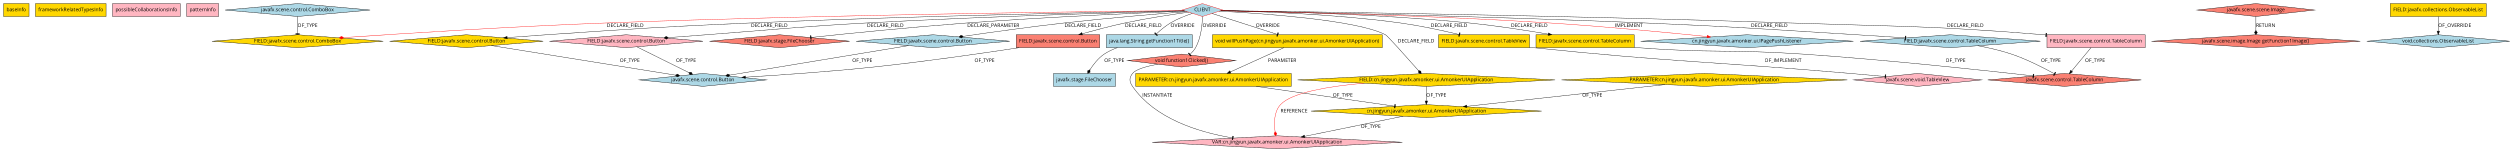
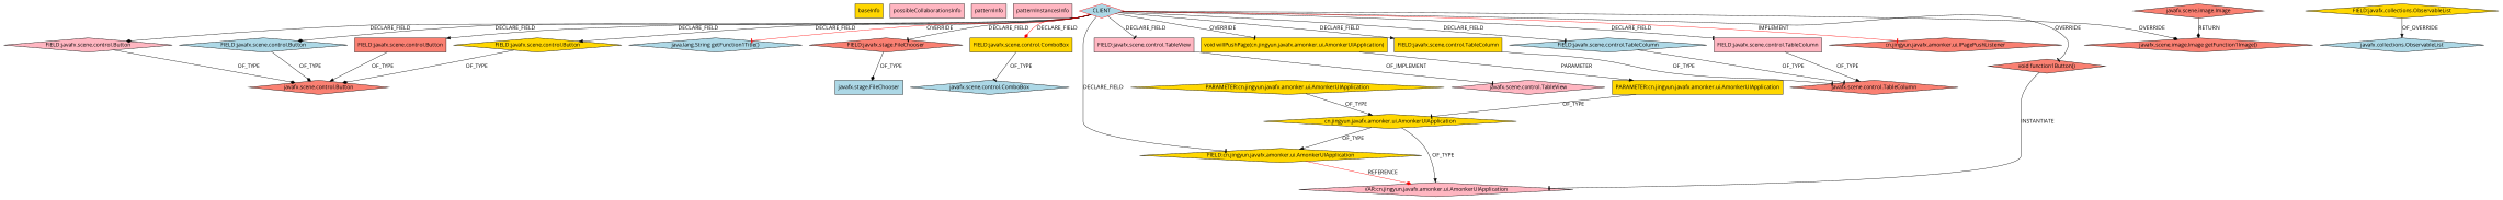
  digraph {
    fontname="Open Sans"
    node [fillcolor=gold fontname="Open Sans" shape=diamond style=filled isFrameworkType=false vertexType=FIELD_DECLARATION]
    edge [arrowhead=tee fontname="Open Sans"]
    baseInfo [category=pattern graphId=3819 isAnonymous=false possibleRelation=false shape=box isFrameworkType="" vertexType=""]
-   frameworkRelatedTypesInfo [0="cn.jingyun.javafx.amonker.ui.IPagePushListener" 1="cn.jingyun.javafx.amonker.ui.IFunction1Operator" shape=box isFrameworkType="" vertexType=""]
    possibleCollaborationsInfo [fillcolor=lightpink shape=box isFrameworkType="" vertexType=""]
    patternInfo [fillcolor=lightpink frequency=2.0 patternRootClient=0 shape=box isFrameworkType="" vertexType=""]
+   patternInstancesInfo [0="amonker-Trans~/amonker-Trans/Trans-master/src/cn/jingyun/trans/Project.java~Project~1849" 1="amonker-Trans~/amonker-Trans/Trans-master/src/cn/jingyun/trans/MainPane.java~MainPane~1847" fillcolor=lightpink shape=box isFrameworkType="" vertexType=""]
    n6 [color=red fillcolor=lightblue label=CLIENT vertexType=ROOT_CLIENT_CLASS_DECLARATION]
    n7 [label="FIELD:javafx.scene.control.Button"]
    n8 [fillcolor=lightpink label="FIELD:javafx.scene.control.Button"]
    n9 [fillcolor=lightblue label="FIELD:javafx.scene.control.Button"]
    n10 [fillcolor=salmon label="FIELD:javafx.scene.control.Button" shape=box]
    n11 [fillcolor=salmon label="javafx.scene.image.Image getFunction1Image()" vertexType=OVERRIDING_METHOD_DECLARATION]
    n12 [fillcolor=salmon label="FIELD:javafx.stage.FileChooser"]
-   n13 [fillcolor=lightblue label="java.lang.String getFunction1Title()" shape=box vertexType=OVERRIDING_METHOD_DECLARATION]
-   n14 [label="FIELD:javafx.scene.control.ComboBox"]
+   n13 [fillcolor=lightblue label="java.lang.String getFunction1Title()" vertexType=OVERRIDING_METHOD_DECLARATION]
+   n14 [label="FIELD:javafx.scene.control.ComboBox" shape=box]
    n15 [label="void willPushPage(cn.jingyun.javafx.amonker.ui.AmonkerUIApplication)" shape=box vertexType=OVERRIDING_METHOD_DECLARATION]
    n16 [label="FIELD:cn.jingyun.javafx.amonker.ui.AmonkerUIApplication"]
-   n17 [label="FIELD:javafx.scene.control.TableView" shape=box]
-   n18 [fillcolor=salmon label="void function1Clicked()" vertexType=OVERRIDING_METHOD_DECLARATION]
+   n17 [fillcolor=lightpink label="FIELD:javafx.scene.control.TableView" shape=box]
+   n18 [fillcolor=salmon label="void function1Button()" vertexType=OVERRIDING_METHOD_DECLARATION]
    n19 [label="FIELD:javafx.scene.control.TableColumn" shape=box]
    n20 [fillcolor=lightblue label="FIELD:javafx.scene.control.TableColumn"]
    n21 [fillcolor=lightpink label="FIELD:javafx.scene.control.TableColumn" shape=box]
-   n22 [fillcolor=lightblue label="cn.jingyun.javafx.amonker.ui.IPagePushListener" vertexType=FRAMEWORK_INTERFACE_TYPE]
-   n23 [fillcolor=lightblue label="javafx.scene.control.Button" vertexType=FRAMEWORK_CLASS_TYPE]
-   n24 [label="FIELD:javafx.collections.ObservableList" shape=box]
-   n25 [fillcolor=lightblue label="void.collections.ObservableList" vertexType=FRAMEWORK_INTERFACE_TYPE]
+   n22 [fillcolor=salmon label="cn.jingyun.javafx.amonker.ui.IPagePushListener" vertexType=FRAMEWORK_INTERFACE_TYPE]
+   n23 [fillcolor=salmon label="javafx.scene.control.Button" vertexType=FRAMEWORK_CLASS_TYPE]
+   n24 [label="FIELD:javafx.collections.ObservableList"]
+   n25 [fillcolor=lightblue label="javafx.collections.ObservableList" vertexType=FRAMEWORK_INTERFACE_TYPE]
    n26 [fillcolor=lightblue label="javafx.stage.FileChooser" shape=box vertexType=FRAMEWORK_CLASS_TYPE]
    n27 [fillcolor=lightblue label="javafx.scene.control.ComboBox" vertexType=FRAMEWORK_CLASS_TYPE]
    n28 [label="PARAMETER:cn.jingyun.javafx.amonker.ui.AmonkerUIApplication" shape=box vertexType=PARAMETER_DECLARATION]
    n29 [label="cn.jingyun.javafx.amonker.ui.AmonkerUIApplication" vertexType=FRAMEWORK_CLASS_TYPE]
    n30 [fillcolor=lightpink label="VAR:cn.jingyun.javafx.amonker.ui.AmonkerUIApplication" vertexType=VARIABLE_EXPRESION]
-   n31 [fillcolor=lightpink label="javafx.scene.void.TableView" vertexType=FRAMEWORK_CLASS_TYPE]
+   n31 [fillcolor=lightpink label="javafx.scene.control.TableView" vertexType=FRAMEWORK_CLASS_TYPE]
    n32 [fillcolor=salmon label="javafx.scene.control.TableColumn" vertexType=FRAMEWORK_CLASS_TYPE]
-   n33 [fillcolor=salmon label="javafx.scene.scene.Image" vertexType=FRAMEWORK_CLASS_TYPE]
+   n33 [fillcolor=salmon label="javafx.scene.image.Image" vertexType=FRAMEWORK_CLASS_TYPE]
    n34 [label="PARAMETER:cn.jingyun.javafx.amonker.ui.AmonkerUIApplication" vertexType=PARAMETER_DECLARATION]
    n6 -> n7 [arrowhead=normal label=DECLARE_FIELD]
    n6 -> n8 [arrowhead=diamond label=DECLARE_FIELD]
    n6 -> n9 [arrowhead=diamond label=DECLARE_FIELD]
    n6 -> n10 [arrowhead=normal label=DECLARE_FIELD]
-   n6 -> n12 [label=DECLARE_PARAMETER]
-   n6 -> n13 [label=OVERRIDE]
+   n6 -> n11 [arrowhead=diamond label=OVERRIDE]
+   n6 -> n12 [label=DECLARE_FIELD]
+   n6 -> n13 [label=OVERRIDE color=red]
    n6 -> n14 [arrowhead=diamond color=red label=DECLARE_FIELD]
    n6 -> n15 [label=OVERRIDE]
-   n6 -> n16 [arrowhead=diamond label=DECLARE_FIELD]
+   n6 -> n16 [label=DECLARE_FIELD]
    n6 -> n17 [label=DECLARE_FIELD]
    n6 -> n18 [label=OVERRIDE]
    n6 -> n19 [arrowhead=normal label=DECLARE_FIELD]
    n6 -> n20 [label=DECLARE_FIELD]
    n6 -> n21 [label=DECLARE_FIELD]
-   n6 -> n22 [arrowhead=normal color=red label=IMPLEMENT]
+   n6 -> n22 [color=red label=IMPLEMENT]
    n7 -> n23 [arrowhead=diamond label=OF_TYPE]
    n8 -> n23 [arrowhead=diamond label=OF_TYPE]
    n9 -> n23 [arrowhead=diamond label=OF_TYPE]
    n10 -> n23 [arrowhead=normal label=OF_TYPE]
-   n13 -> n26 [arrowhead=diamond label=OF_TYPE]
-   n27 -> n14 [label=OF_TYPE]
+   n12 -> n26 [arrowhead=diamond label=OF_TYPE]
+   n14 -> n27 [label=OF_TYPE]
    n15 -> n28 [arrowhead=normal label=PARAMETER]
-   n16 -> n29 [arrowhead=normal label=OF_TYPE]
+   n29 -> n16 [arrowhead=normal label=OF_TYPE]
    n16 -> n30 [arrowhead=diamond color=red label=REFERENCE]
    n17 -> n31 [label=OF_IMPLEMENT]
    n18 -> n30 [label=INSTANTIATE]
    n19 -> n32 [label=OF_TYPE]
    n20 -> n32 [label=OF_TYPE]
    n21 -> n32 [arrowhead=normal label=OF_TYPE]
    n24 -> n25 [arrowhead=normal label=OF_OVERRIDE]
    n28 -> n29 [label=OF_TYPE]
    n29 -> n30 [arrowhead=normal label=OF_TYPE]
    n33 -> n11 [arrowhead=diamond label=RETURN]
    n34 -> n29 [arrowhead=normal label=OF_TYPE]
  }
